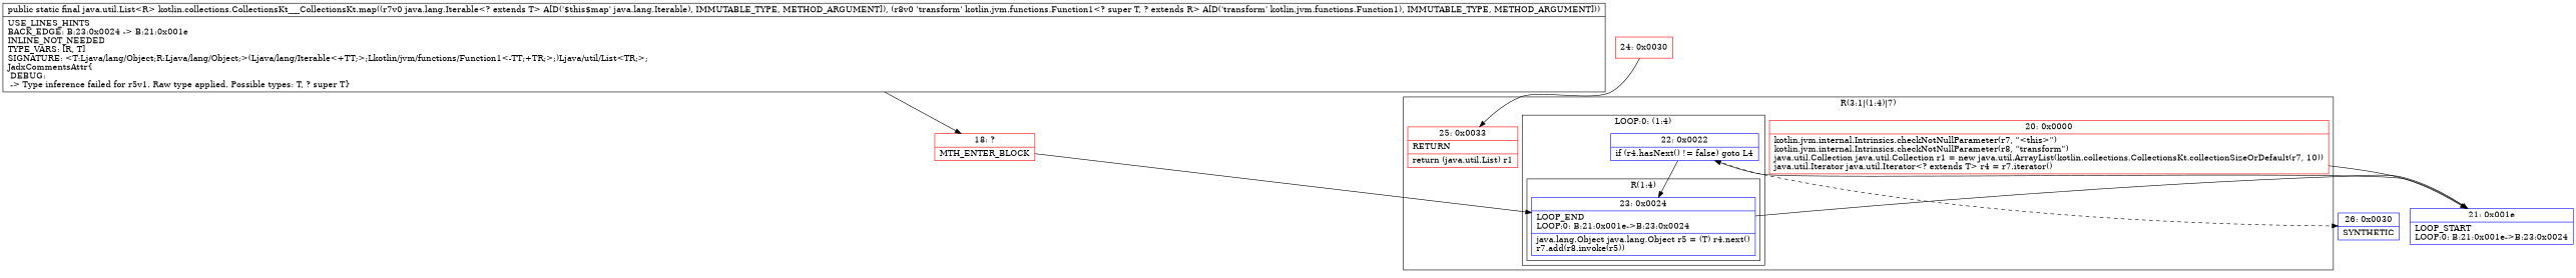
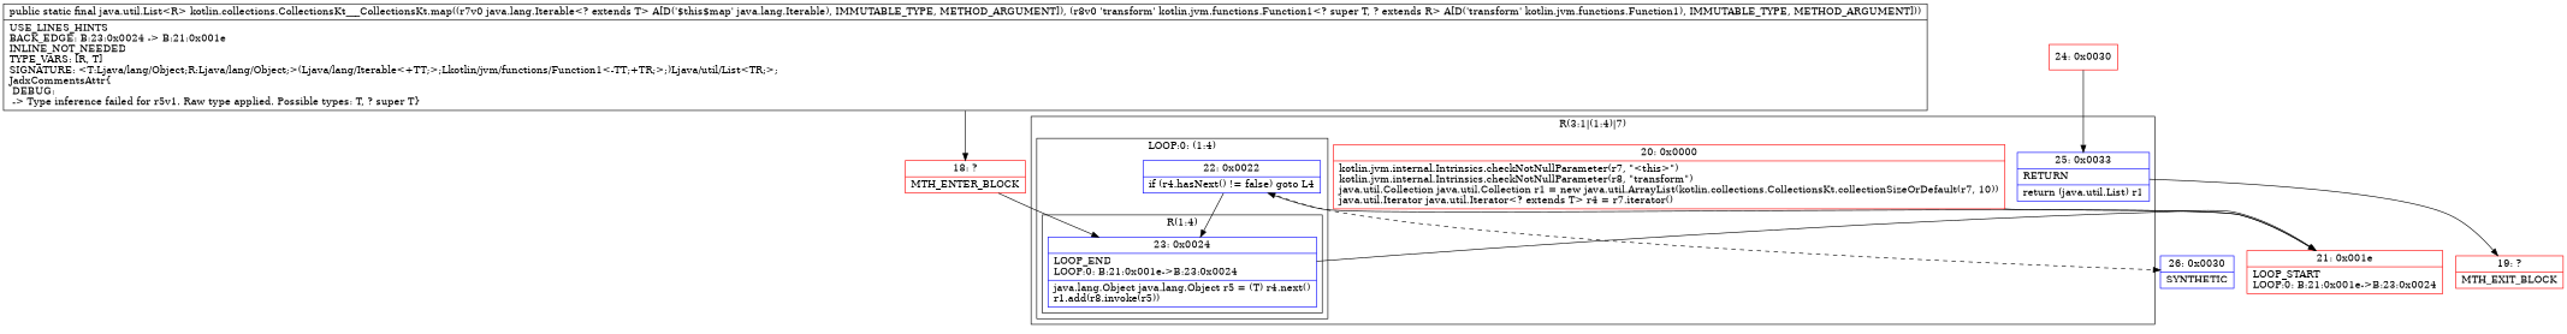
  digraph {
    node [color=red shape=record]
-   n1 [color=blue label="{23\:\ 0x0024|LOOP_END\lLOOP:0: B:21:0x001e\-\>B:23:0x0024\l|java.lang.Object java.lang.Object r5 = (T) r4.next()\lr7.add(r8.invoke(r5))\l}"]
+   n1 [color=blue label="{23\:\ 0x0024|LOOP_END\lLOOP:0: B:21:0x001e\-\>B:23:0x0024\l|java.lang.Object java.lang.Object r5 = (T) r4.next()\lr1.add(r8.invoke(r5))\l}"]
    n2 [color=blue label="{22\:\ 0x0022|if (r4.hasNext() != false) goto L4\l}"]
    n3 [label="{20\:\ 0x0000|kotlin.jvm.internal.Intrinsics.checkNotNullParameter(r7, \"\<this\>\")\lkotlin.jvm.internal.Intrinsics.checkNotNullParameter(r8, \"transform\")\ljava.util.Collection java.util.Collection r1 = new java.util.ArrayList(kotlin.collections.CollectionsKt.collectionSizeOrDefault(r7, 10))\ljava.util.Iterator java.util.Iterator\<? extends T\> r4 = r7.iterator()\l}"]
-   n4 [label="{25\:\ 0x0033|RETURN\l|return (java.util.List) r1\l}"]
-   n5 [color=blue label="{21\:\ 0x001e|LOOP_START\lLOOP:0: B:21:0x001e\-\>B:23:0x0024\l}"]
+   n4 [color=blue label="{25\:\ 0x0033|RETURN\l|return (java.util.List) r1\l}"]
+   n5 [label="{21\:\ 0x001e|LOOP_START\lLOOP:0: B:21:0x001e\-\>B:23:0x0024\l}"]
    n6 [color=blue label="{26\:\ 0x0030|SYNTHETIC\l}"]
+   n7 [label="{19\:\ ?|MTH_EXIT_BLOCK\l}"]
    n8 [label="{18\:\ ?|MTH_ENTER_BLOCK\l}"]
    n9 [label="{24\:\ 0x0030}"]
    n10 [label="{public static final java.util.List\<R\> kotlin.collections.CollectionsKt___CollectionsKt.map((r7v0 java.lang.Iterable\<? extends T\> A[D('$this$map' java.lang.Iterable), IMMUTABLE_TYPE, METHOD_ARGUMENT]), (r8v0 'transform' kotlin.jvm.functions.Function1\<? super T, ? extends R\> A[D('transform' kotlin.jvm.functions.Function1), IMMUTABLE_TYPE, METHOD_ARGUMENT]))  | USE_LINES_HINTS\lBACK_EDGE: B:23:0x0024 \-\> B:21:0x001e\lINLINE_NOT_NEEDED\lTYPE_VARS: [R, T]\lSIGNATURE: \<T:Ljava\/lang\/Object;R:Ljava\/lang\/Object;\>(Ljava\/lang\/Iterable\<+TT;\>;Lkotlin\/jvm\/functions\/Function1\<\-TT;+TR;\>;)Ljava\/util\/List\<TR;\>;\lJadxCommentsAttr\{\l DEBUG: \l \-\> Type inference failed for r5v1. Raw type applied. Possible types: T, ? super T\}\l}" color=""]
    subgraph cluster_1 {
      label="R(3:1|(1:4)|7)"
      n3
      n4
      subgraph cluster_2 {
        label="LOOP:0: (1:4)"
        n2
        subgraph cluster_3 {
          label="R(1:4)"
          n1
        }
      }
    }
    n1 -> n5
    n2 -> n1
    n2 -> n6 [style=dashed]
    n3 -> n5
+   n4 -> n7
    n5 -> n2
    n8 -> n1
    n9 -> n4
    n10 -> n8
  }
